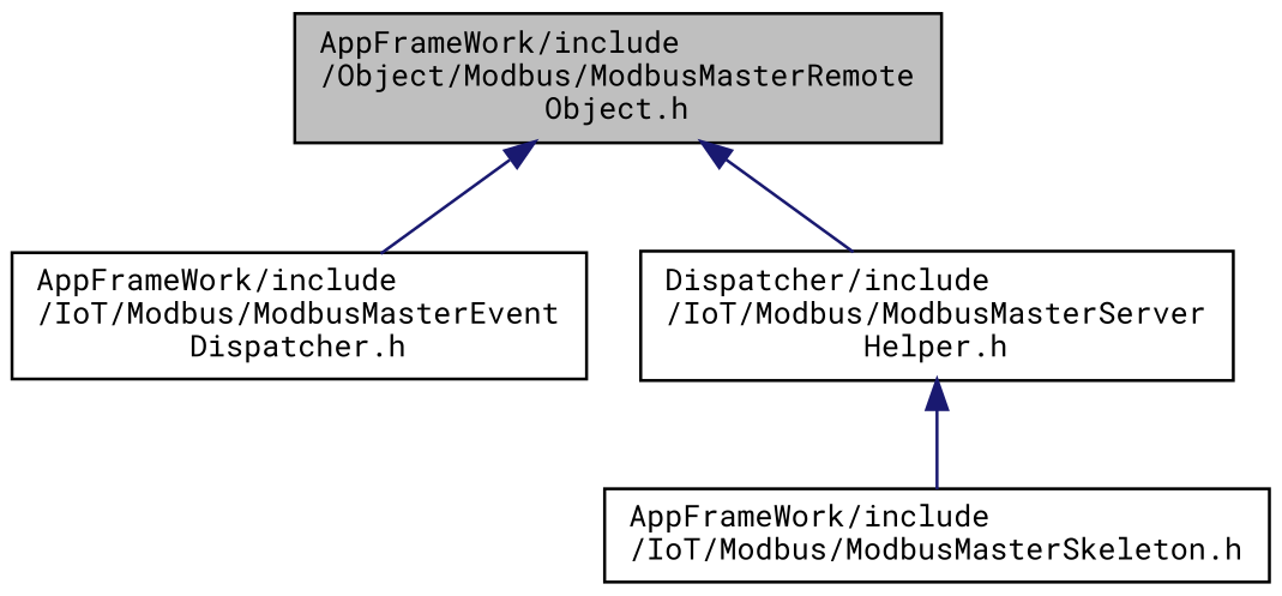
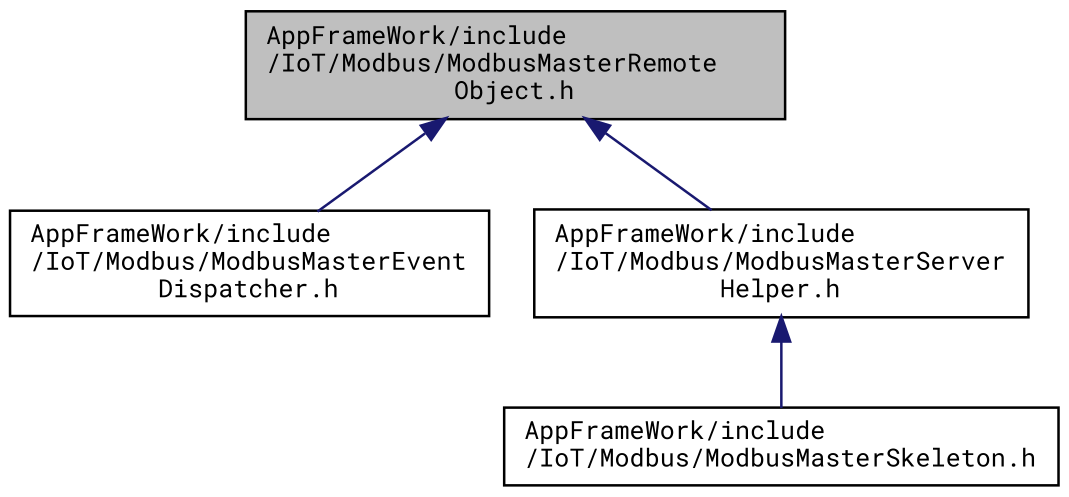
  digraph {
    fontname="Roboto Mono"
    node [color=black fillcolor=white fontname="Roboto Mono" fontsize=10 shape=record style=filled]
    edge [color=midnightblue dir=back fontname="Roboto Mono" fontsize=10 labelfontname=Helvetica labelfontsize=10 style=solid]
-   n1 [fillcolor=grey75 fontcolor=black height=0.2 label="AppFrameWork/include\l/Object/Modbus/ModbusMasterRemote\lObject.h" width=0.4]
+   n1 [fillcolor=grey75 fontcolor=black height=0.2 label="AppFrameWork/include\l/IoT/Modbus/ModbusMasterRemote\lObject.h" width=0.4]
    n2 [height=0.2 label="AppFrameWork/include\l/IoT/Modbus/ModbusMasterEvent\lDispatcher.h" width=0.4]
-   n3 [height=0.2 label="Dispatcher/include\l/IoT/Modbus/ModbusMasterServer\lHelper.h" width=0.4]
+   n3 [height=0.2 label="AppFrameWork/include\l/IoT/Modbus/ModbusMasterServer\lHelper.h" width=0.4]
    n4 [height=0.2 label="AppFrameWork/include\l/IoT/Modbus/ModbusMasterSkeleton.h" width=0.4]
    n1 -> n2
    n1 -> n3
    n3 -> n4
  }
